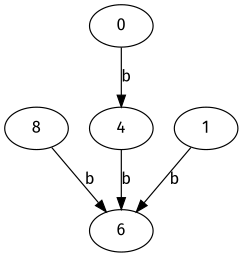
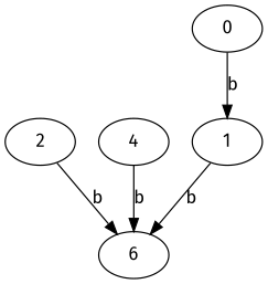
  strict digraph {
    fontname="Fira Sans"
    node [fontname="Fira Sans"]
    edge [fontname="Fira Sans"]
-   2 [label=8]
+   2
    6
    0
    4
    1
    2 -> 6 [label=b]
-   0 -> 4 [label=b]
+   0 -> 1 [label=b]
    4 -> 6 [label=b]
    1 -> 6 [label=b]
  }
